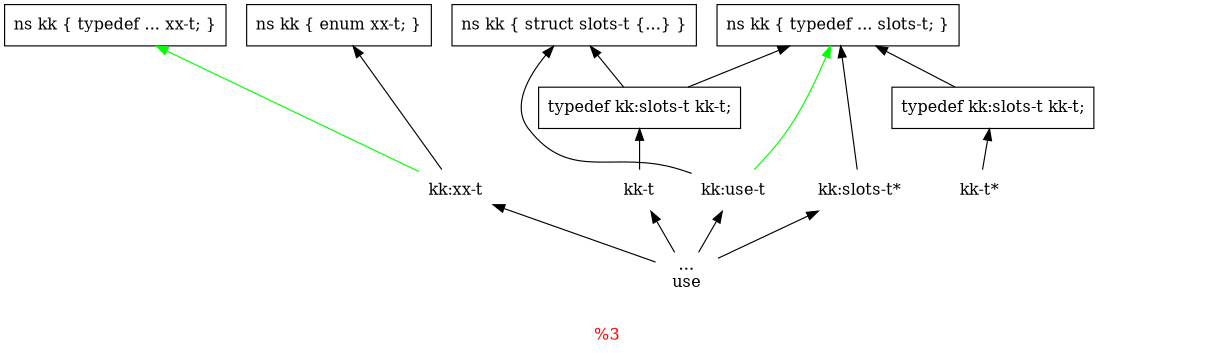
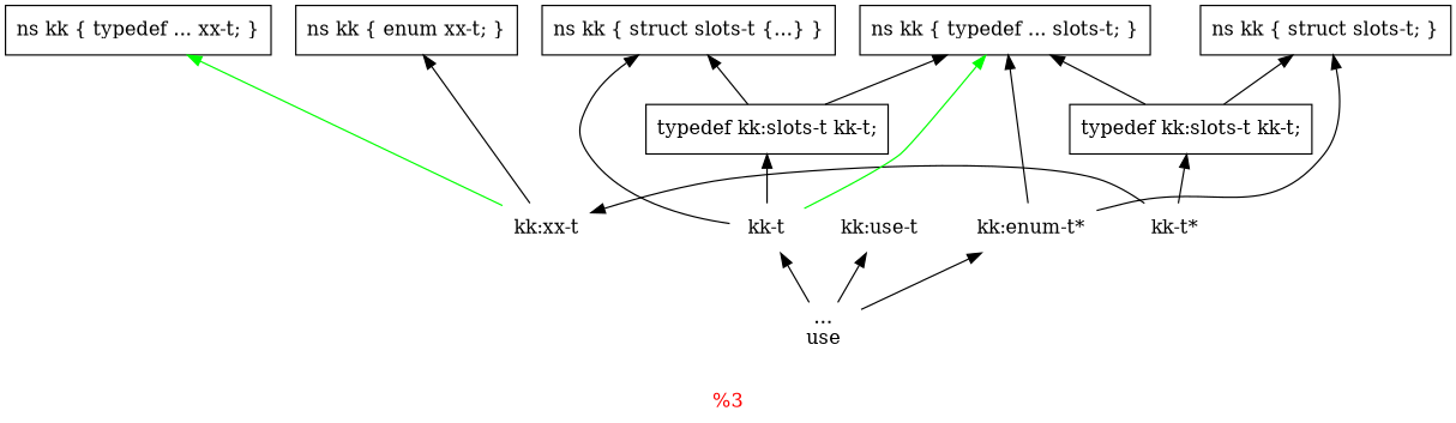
  digraph {
    fontcolor=red
    label="\G"
    rankdir=TB
    node [shape=box]
    edge [dir=back]
    "kk-t" [shape=plaintext]
    "kk-t*" [shape=plaintext]
    n3 [label="kk:use-t" shape=plaintext]
-   "kk:slots-t*" [shape=plaintext]
+   "kk:slots-t*" [shape=plaintext label="kk:enum-t*"]
    "kk:xx-t" [shape=plaintext]
    "ns kk { struct slots-t {...} }"
+   "ns kk { struct slots-t; }"
    "ns kk { typedef ... slots-t; }"
    "ns kk { typedef ... xx-t; }"
    "ns kk { enum xx-t; }"
    n11 [label="...\nuse" shape=plaintext]
    n12 [label="typedef kk:slots-t kk-t;"]
    n13 [label="typedef kk:slots-t kk-t;"]
    subgraph sub_1 {
      rank=same
      "kk-t"
      "kk-t*"
      n3
      "kk:slots-t*"
      "kk:xx-t"
    }
    subgraph sub_2 {
      rank=same
      "ns kk { struct slots-t {...} }"
+     "ns kk { struct slots-t; }"
      "ns kk { typedef ... slots-t; }"
      "ns kk { typedef ... xx-t; }"
      "ns kk { enum xx-t; }"
    }
    "kk-t" -> n11
    n3 -> n11
    "kk:slots-t*" -> n11
-   "kk:xx-t" -> n11
-   "ns kk { struct slots-t {...} }" -> n3
+   "kk:xx-t" -> "kk-t*"
+   "ns kk { struct slots-t {...} }" -> "kk-t"
    "ns kk { struct slots-t {...} }" -> n12
-   "ns kk { typedef ... slots-t; }" -> n3 [color=green]
+   "ns kk { struct slots-t; }" -> "kk:slots-t*"
+   "ns kk { struct slots-t; }" -> n13
+   "ns kk { typedef ... slots-t; }" -> "kk-t" [color=green]
    "ns kk { typedef ... slots-t; }" -> "kk:slots-t*"
    "ns kk { typedef ... slots-t; }" -> n12
    "ns kk { typedef ... slots-t; }" -> n13
    "ns kk { typedef ... xx-t; }" -> "kk:xx-t" [color=green]
    "ns kk { enum xx-t; }" -> "kk:xx-t"
    n12 -> "kk-t"
    n13 -> "kk-t*"
  }
